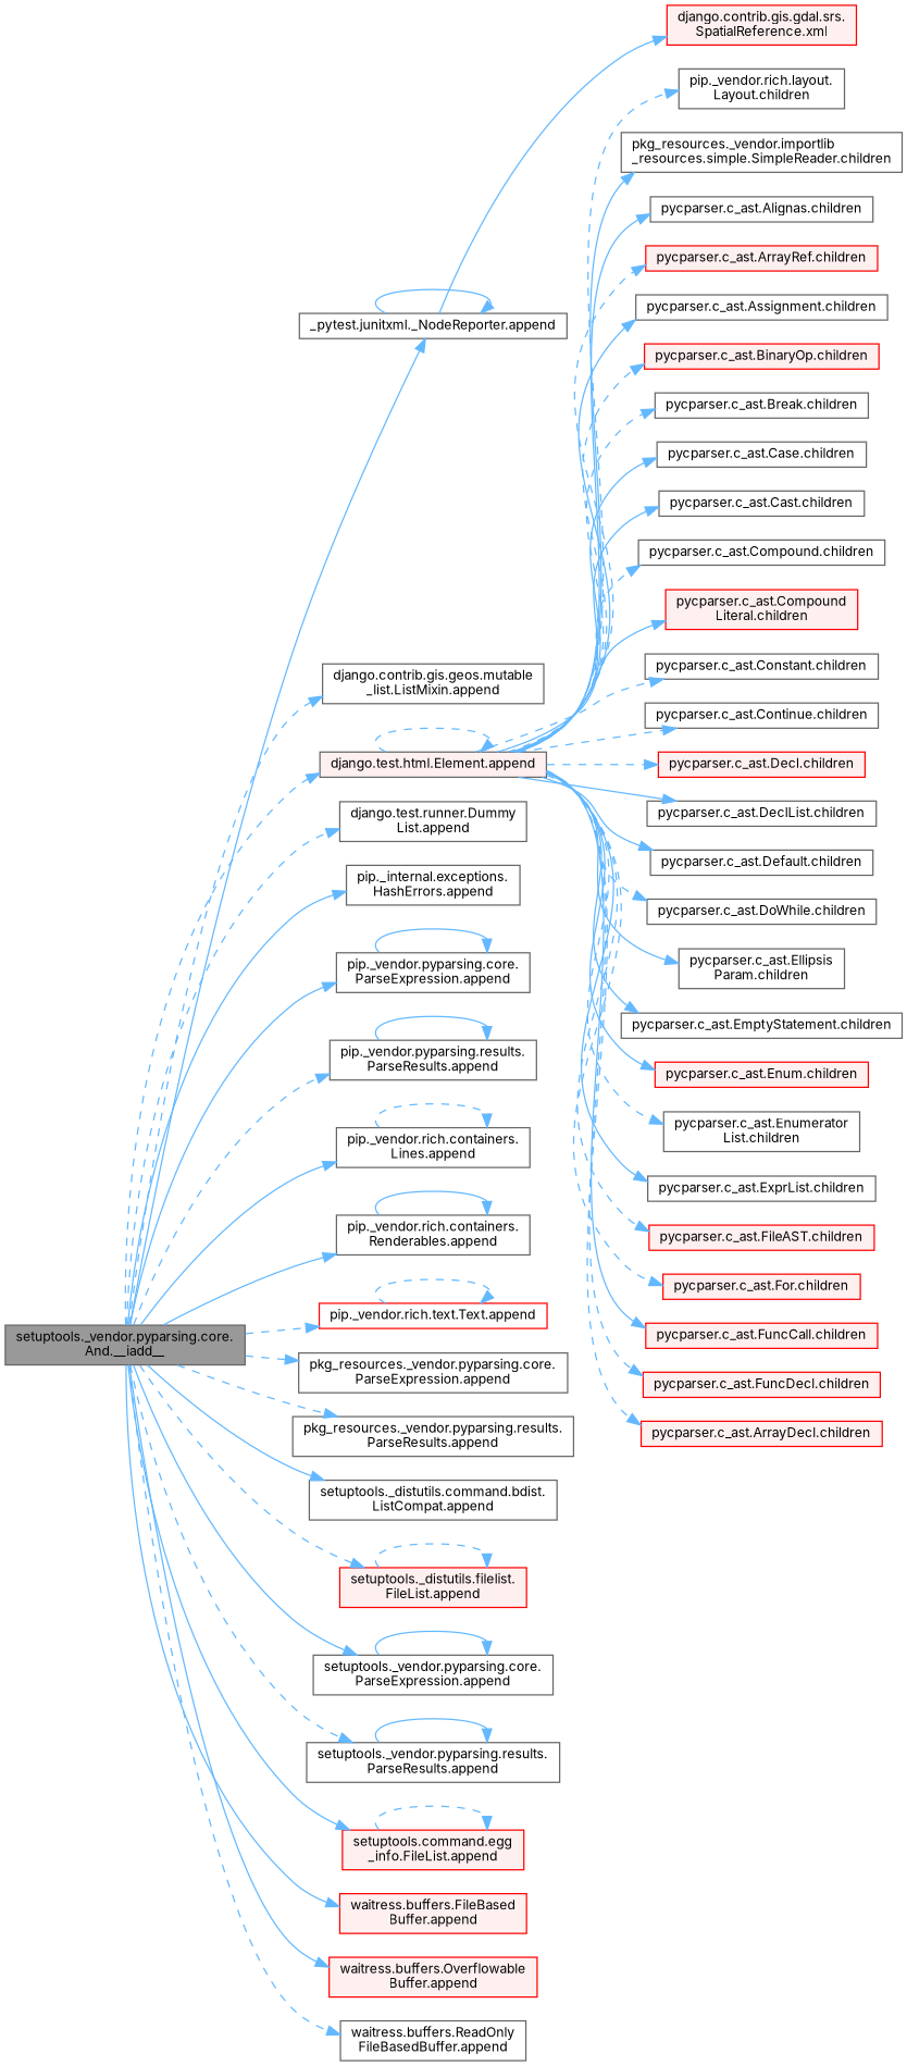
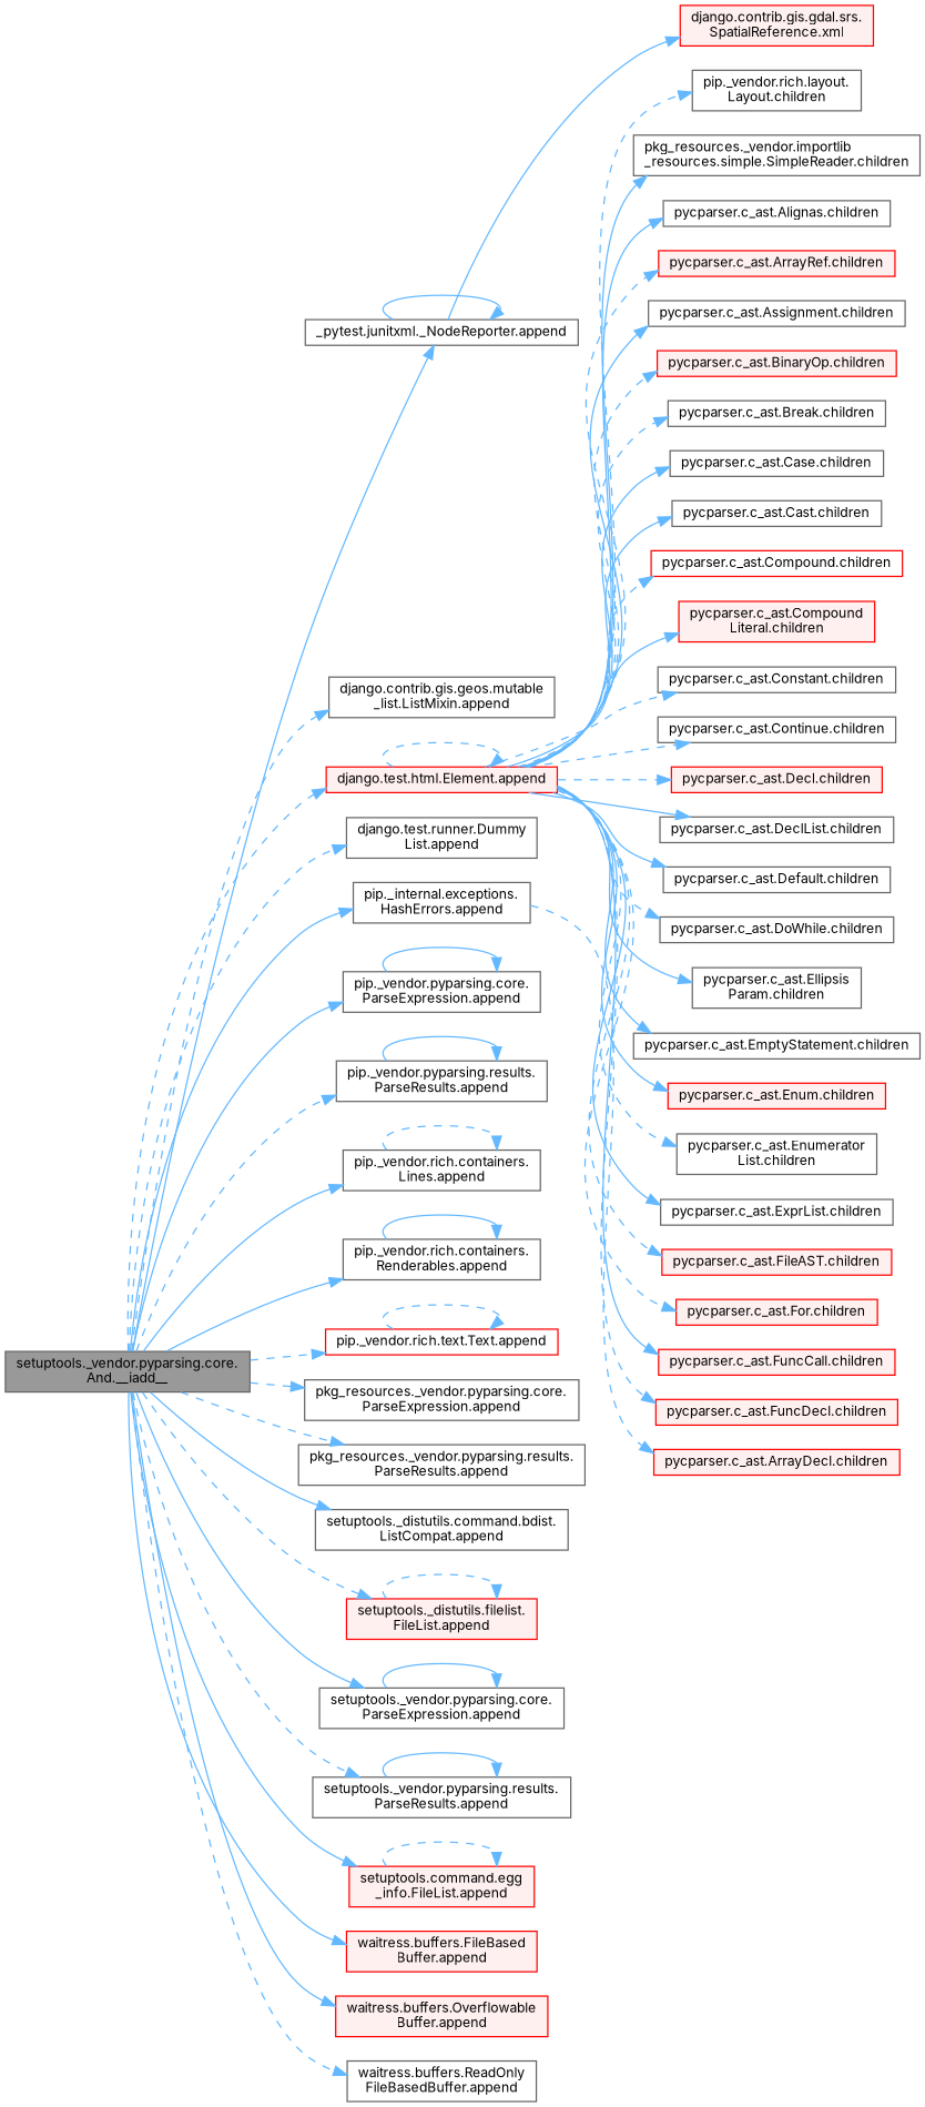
  digraph {
    fontname=Inter
    rankdir=LR
    node [color=grey40 fillcolor=white fontname=Inter fontsize=10 shape=box style=filled]
    edge [color=steelblue1 fontname=Inter fontsize=10 labelfontname=Helvetica labelfontsize=10 style=solid]
    n1 [color=gray40 fillcolor=grey60 fontcolor=black height=0.2 label="setuptools._vendor.pyparsing.core.\lAnd.__iadd__" width=0.4]
    n2 [height=0.2 label="_pytest.junitxml._NodeReporter.append" width=0.4]
    n3 [height=0.2 label="django.contrib.gis.geos.mutable\l_list.ListMixin.append" width=0.4]
-   n4 [fillcolor="#FFF0F0" height=0.2 label="django.test.html.Element.append" width=0.4]
+   n4 [color=red fillcolor="#FFF0F0" height=0.2 label="django.test.html.Element.append" width=0.4]
    n5 [height=0.2 label="django.test.runner.Dummy\lList.append" width=0.4]
    n6 [height=0.2 label="pip._internal.exceptions.\lHashErrors.append" width=0.4]
    n7 [height=0.2 label="pip._vendor.pyparsing.core.\lParseExpression.append" width=0.4]
    n8 [height=0.2 label="pip._vendor.pyparsing.results.\lParseResults.append" width=0.4]
    n9 [height=0.2 label="pip._vendor.rich.containers.\lLines.append" width=0.4]
    n10 [height=0.2 label="pip._vendor.rich.containers.\lRenderables.append" width=0.4]
    n11 [color=red height=0.2 label="pip._vendor.rich.text.Text.append" width=0.4]
    n12 [height=0.2 label="pkg_resources._vendor.pyparsing.core.\lParseExpression.append" width=0.4]
    n13 [height=0.2 label="pkg_resources._vendor.pyparsing.results.\lParseResults.append" width=0.4]
    n14 [height=0.2 label="setuptools._distutils.command.bdist.\lListCompat.append" width=0.4]
    n15 [color=red fillcolor="#FFF0F0" height=0.2 label="setuptools._distutils.filelist.\lFileList.append" width=0.4]
    n16 [height=0.2 label="setuptools._vendor.pyparsing.core.\lParseExpression.append" width=0.4]
    n17 [height=0.2 label="setuptools._vendor.pyparsing.results.\lParseResults.append" width=0.4]
    n18 [color=red fillcolor="#FFF0F0" height=0.2 label="setuptools.command.egg\l_info.FileList.append" width=0.4]
    n19 [color=red fillcolor="#FFF0F0" height=0.2 label="waitress.buffers.FileBased\lBuffer.append" width=0.4]
    n20 [color=red fillcolor="#FFF0F0" height=0.2 label="waitress.buffers.Overflowable\lBuffer.append" width=0.4]
    n21 [height=0.2 label="waitress.buffers.ReadOnly\lFileBasedBuffer.append" width=0.4]
    n22 [color=red fillcolor="#FFF0F0" height=0.2 label="django.contrib.gis.gdal.srs.\lSpatialReference.xml" width=0.4]
    n23 [height=0.2 label="pip._vendor.rich.layout.\lLayout.children" width=0.4]
    n24 [height=0.2 label="pkg_resources._vendor.importlib\l_resources.simple.SimpleReader.children" width=0.4]
    n25 [height=0.2 label="pycparser.c_ast.Alignas.children" width=0.4]
    n26 [color=red fillcolor="#FFF0F0" height=0.2 label="pycparser.c_ast.ArrayDecl.children" width=0.4]
    n27 [color=red fillcolor="#FFF0F0" height=0.2 label="pycparser.c_ast.ArrayRef.children" width=0.4]
    n28 [height=0.2 label="pycparser.c_ast.Assignment.children" width=0.4]
    n29 [color=red fillcolor="#FFF0F0" height=0.2 label="pycparser.c_ast.BinaryOp.children" width=0.4]
    n30 [height=0.2 label="pycparser.c_ast.Break.children" width=0.4]
    n31 [height=0.2 label="pycparser.c_ast.Case.children" width=0.4]
    n32 [height=0.2 label="pycparser.c_ast.Cast.children" width=0.4]
-   n33 [height=0.2 label="pycparser.c_ast.Compound.children" width=0.4]
+   n33 [color=red height=0.2 label="pycparser.c_ast.Compound.children" width=0.4]
    n34 [color=red fillcolor="#FFF0F0" height=0.2 label="pycparser.c_ast.Compound\lLiteral.children" width=0.4]
    n35 [height=0.2 label="pycparser.c_ast.Constant.children" width=0.4]
    n36 [height=0.2 label="pycparser.c_ast.Continue.children" width=0.4]
    n37 [color=red fillcolor="#FFF0F0" height=0.2 label="pycparser.c_ast.Decl.children" width=0.4]
    n38 [height=0.2 label="pycparser.c_ast.DeclList.children" width=0.4]
    n39 [height=0.2 label="pycparser.c_ast.Default.children" width=0.4]
    n40 [height=0.2 label="pycparser.c_ast.DoWhile.children" width=0.4]
    n41 [height=0.2 label="pycparser.c_ast.Ellipsis\lParam.children" width=0.4]
    n42 [height=0.2 label="pycparser.c_ast.EmptyStatement.children" width=0.4]
    n43 [color=red fillcolor="#FFF0F0" height=0.2 label="pycparser.c_ast.Enum.children" width=0.4]
    n44 [height=0.2 label="pycparser.c_ast.Enumerator\lList.children" width=0.4]
    n45 [height=0.2 label="pycparser.c_ast.ExprList.children" width=0.4]
    n46 [color=red fillcolor="#FFF0F0" height=0.2 label="pycparser.c_ast.FileAST.children" width=0.4]
    n47 [color=red fillcolor="#FFF0F0" height=0.2 label="pycparser.c_ast.For.children" width=0.4]
    n48 [color=red fillcolor="#FFF0F0" height=0.2 label="pycparser.c_ast.FuncCall.children" width=0.4]
    n49 [color=red fillcolor="#FFF0F0" height=0.2 label="pycparser.c_ast.FuncDecl.children" width=0.4]
    n1 -> n2
    n1 -> n3 [style=dashed]
    n1 -> n4 [style=dashed]
    n1 -> n5 [style=dashed]
    n1 -> n6
    n1 -> n7
    n1 -> n8 [style=dashed]
    n1 -> n9
    n1 -> n10
    n1 -> n11 [style=dashed]
    n1 -> n12 [style=dashed]
    n1 -> n13 [style=dashed]
    n1 -> n14
    n1 -> n15 [style=dashed]
    n1 -> n16
    n1 -> n17 [style=dashed]
    n1 -> n18
    n1 -> n19
    n1 -> n20
    n1 -> n21 [style=dashed]
    n2 -> n2
    n2 -> n22
    n4 -> n4 [style=dashed]
    n4 -> n23 [style=dashed]
    n4 -> n24
    n4 -> n25
-   n4 -> n26 [style=dashed]
+   n6 -> n26 [style=dashed]
    n4 -> n27 [style=dashed]
    n4 -> n28
    n4 -> n29 [style=dashed]
    n4 -> n30 [style=dashed]
    n4 -> n31
    n4 -> n32
    n4 -> n33 [style=dashed]
    n4 -> n34
    n4 -> n35 [style=dashed]
    n4 -> n36 [style=dashed]
    n4 -> n37 [style=dashed]
    n4 -> n38
    n4 -> n39
    n4 -> n40 [style=dashed]
    n4 -> n41
    n4 -> n42
    n4 -> n43
    n4 -> n44 [style=dashed]
    n4 -> n45
    n4 -> n46 [style=dashed]
    n4 -> n47 [style=dashed]
    n4 -> n48
    n4 -> n49 [style=dashed]
    n7 -> n7
    n8 -> n8
    n9 -> n9 [style=dashed]
    n10 -> n10
    n11 -> n11 [style=dashed]
    n15 -> n15 [style=dashed]
    n16 -> n16
    n17 -> n17
    n18 -> n18 [style=dashed]
  }
